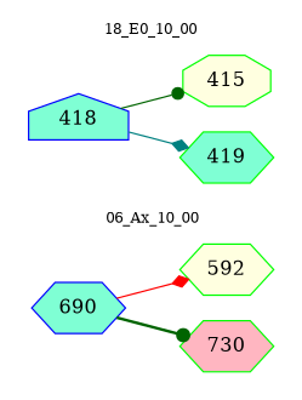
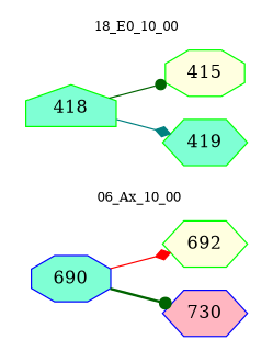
  digraph {
    rankdir=LR
    node [color=green fillcolor=aquamarine shape=hexagon style=filled]
    edge [arrowhead=dot color=darkgreen style=solid]
-   n1 [color=blue label=690]
-   n2 [fillcolor=lightpink label=730]
-   n3 [fillcolor=lightyellow label=592]
-   n4 [color=blue label=418 shape=house]
+   n1 [color=blue label=690 shape=octagon]
+   n2 [color=blue fillcolor=lightpink label=730]
+   n3 [fillcolor=lightyellow label=692]
+   n4 [label=418 shape=house]
    n5 [label=419]
    n6 [fillcolor=lightyellow label=415 shape=octagon]
    subgraph cluster_1 {
      color=white
      fontsize=10
      label="06_Ax_10_00"
      n1
      n2
      n3
    }
    subgraph cluster_2 {
      color=white
      fontsize=10
      label="18_E0_10_00"
      n4
      n5
      n6
    }
    n1 -> n2 [style=bold]
    n1 -> n3 [arrowhead=diamond color=red]
    n4 -> n5 [arrowhead=diamond color=teal]
    n4 -> n6
  }
